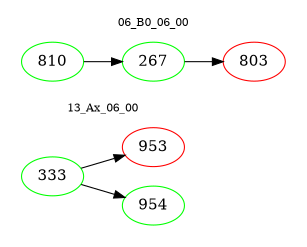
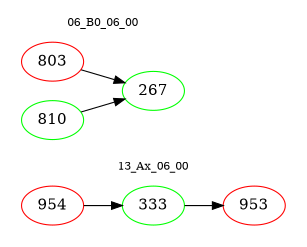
  digraph {
    rankdir=LR
    node [color=red]
    edge [color=black]
-   n1 [color=green label=954]
+   n1 [label=954]
    n2 [color=green label=333]
    n3 [label=953]
    n4 [label=803]
    n5 [color=green label=267]
    n6 [color=green label=810]
    subgraph cluster_1 {
      color=white
      fontsize=10
      label="13_Ax_06_00"
      n1
      n2
      n3
    }
    subgraph cluster_2 {
      color=white
      fontsize=10
      label="06_B0_06_00"
      n4
      n5
      n6
    }
-   n2 -> n1
+   n1 -> n2
    n2 -> n3
-   n5 -> n4
+   n4 -> n5
    n6 -> n5
  }
